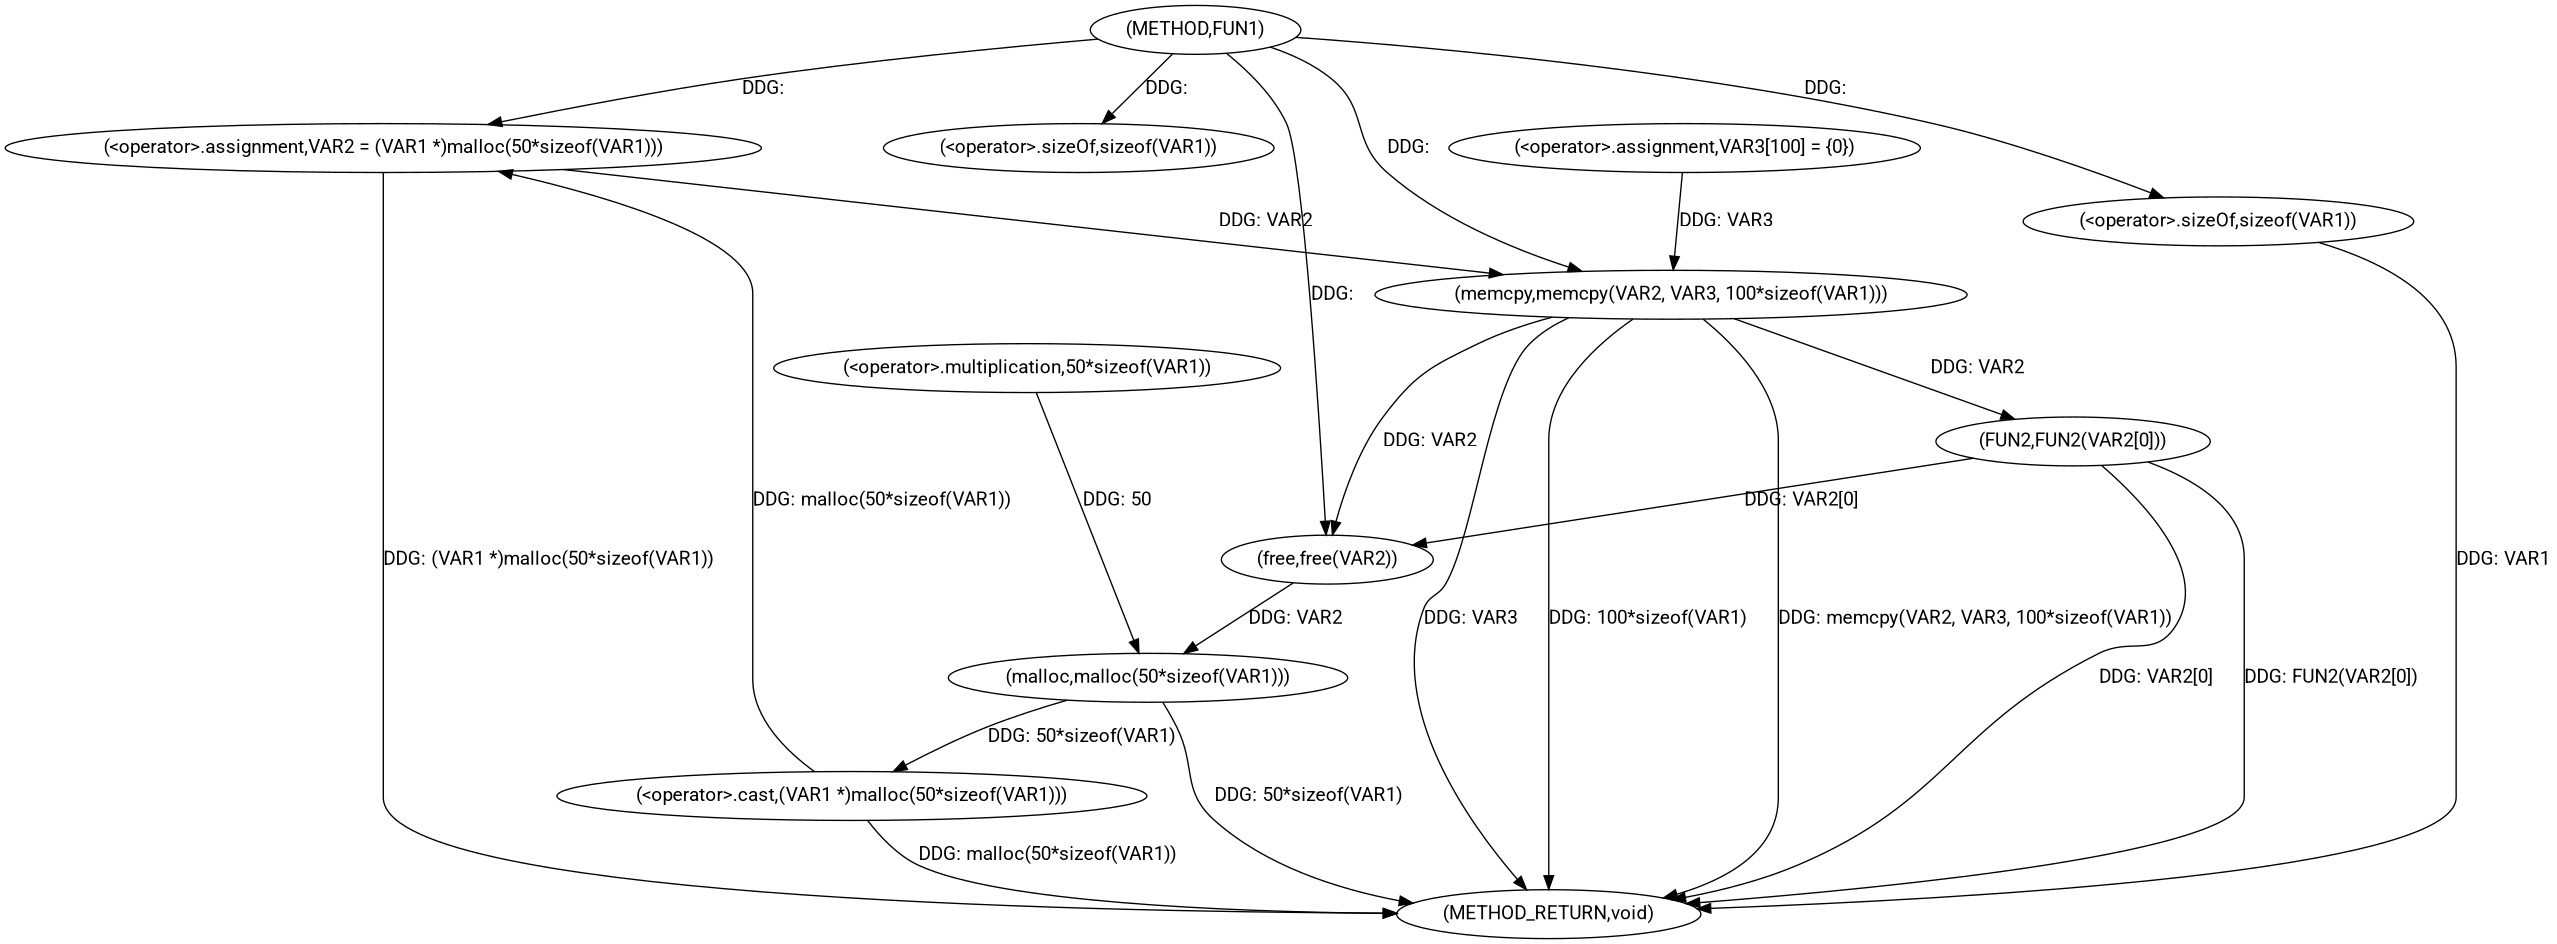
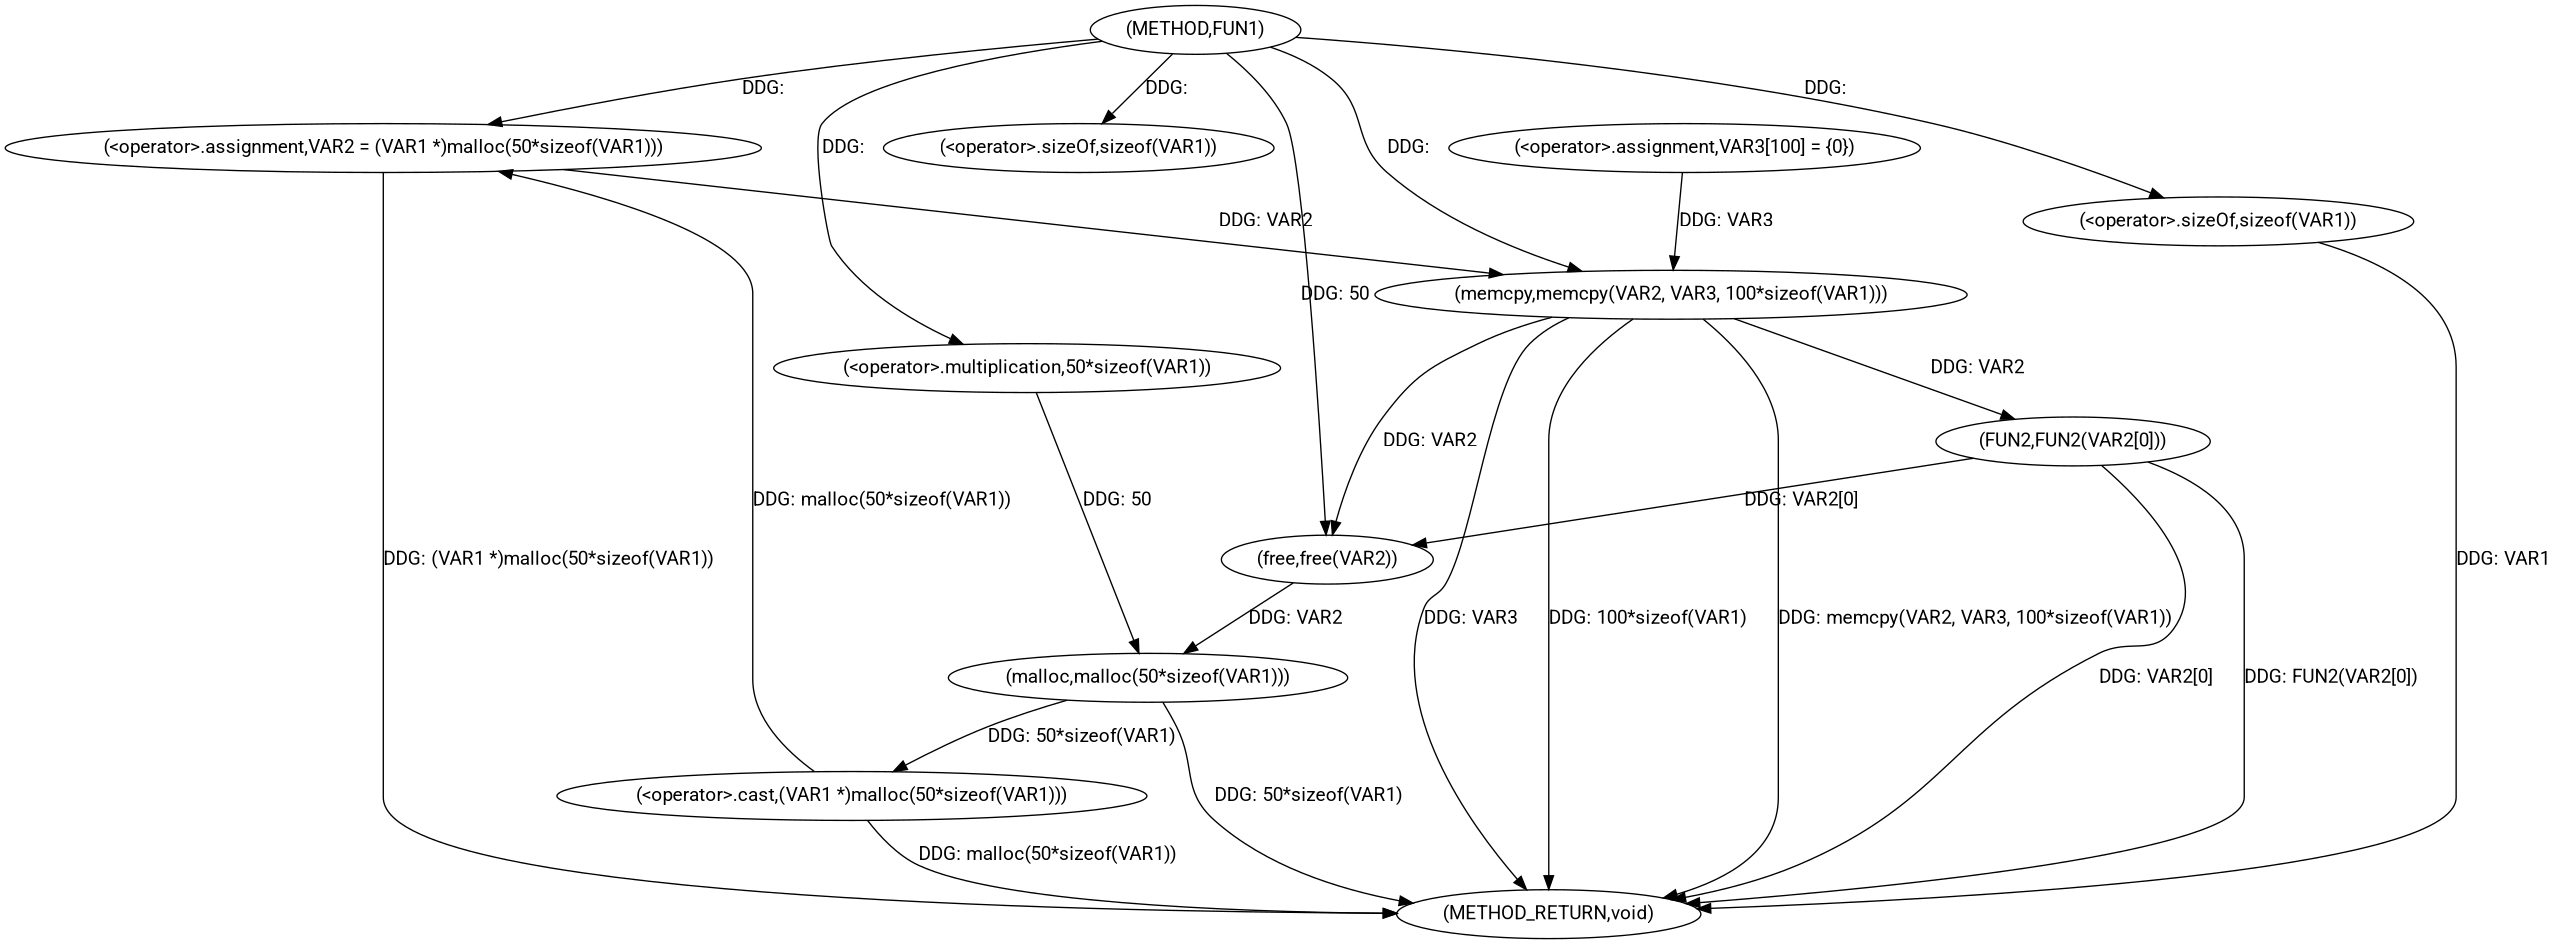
  digraph {
    fontname=Roboto
    node [fontname=Roboto]
    edge [fontname=Roboto]
    n1 [label="(METHOD,FUN1)"]
    n2 [label="(<operator>.assignment,VAR2 = (VAR1 *)malloc(50*sizeof(VAR1)))"]
    n3 [label="(<operator>.multiplication,50*sizeof(VAR1))"]
    n4 [label="(<operator>.sizeOf,sizeof(VAR1))"]
    n5 [label="(memcpy,memcpy(VAR2, VAR3, 100*sizeof(VAR1)))"]
    n6 [label="(<operator>.sizeOf,sizeof(VAR1))"]
    n7 [label="(free,free(VAR2))"]
    n8 [label="(METHOD_RETURN,void)"]
    n9 [label="(malloc,malloc(50*sizeof(VAR1)))"]
    n10 [label="(<operator>.assignment,VAR3[100] = {0})"]
    n11 [label="(FUN2,FUN2(VAR2[0]))"]
    n12 [label="(<operator>.cast,(VAR1 *)malloc(50*sizeof(VAR1)))"]
    n1 -> n2 [label="DDG: "]
+   n1 -> n3 [label="DDG: "]
    n1 -> n4 [label="DDG: "]
    n1 -> n5 [label="DDG: "]
    n1 -> n6 [label="DDG: "]
-   n1 -> n7 [label="DDG: "]
+   n1 -> n7 [label="DDG: 50"]
    n2 -> n5 [label="DDG: VAR2"]
    n2 -> n8 [label="DDG: (VAR1 *)malloc(50*sizeof(VAR1))"]
    n3 -> n9 [label="DDG: 50"]
    n5 -> n7 [label="DDG: VAR2"]
    n5 -> n8 [label="DDG: VAR3"]
    n5 -> n8 [label="DDG: 100*sizeof(VAR1)"]
    n5 -> n8 [label="DDG: memcpy(VAR2, VAR3, 100*sizeof(VAR1))"]
    n5 -> n11 [label="DDG: VAR2"]
    n6 -> n8 [label="DDG: VAR1"]
    n7 -> n9 [label="DDG: VAR2"]
    n9 -> n8 [label="DDG: 50*sizeof(VAR1)"]
    n9 -> n12 [label="DDG: 50*sizeof(VAR1)"]
    n10 -> n5 [label="DDG: VAR3"]
    n11 -> n7 [label="DDG: VAR2[0]"]
    n11 -> n8 [label="DDG: VAR2[0]"]
    n11 -> n8 [label="DDG: FUN2(VAR2[0])"]
    n12 -> n2 [label="DDG: malloc(50*sizeof(VAR1))"]
    n12 -> n8 [label="DDG: malloc(50*sizeof(VAR1))"]
  }
